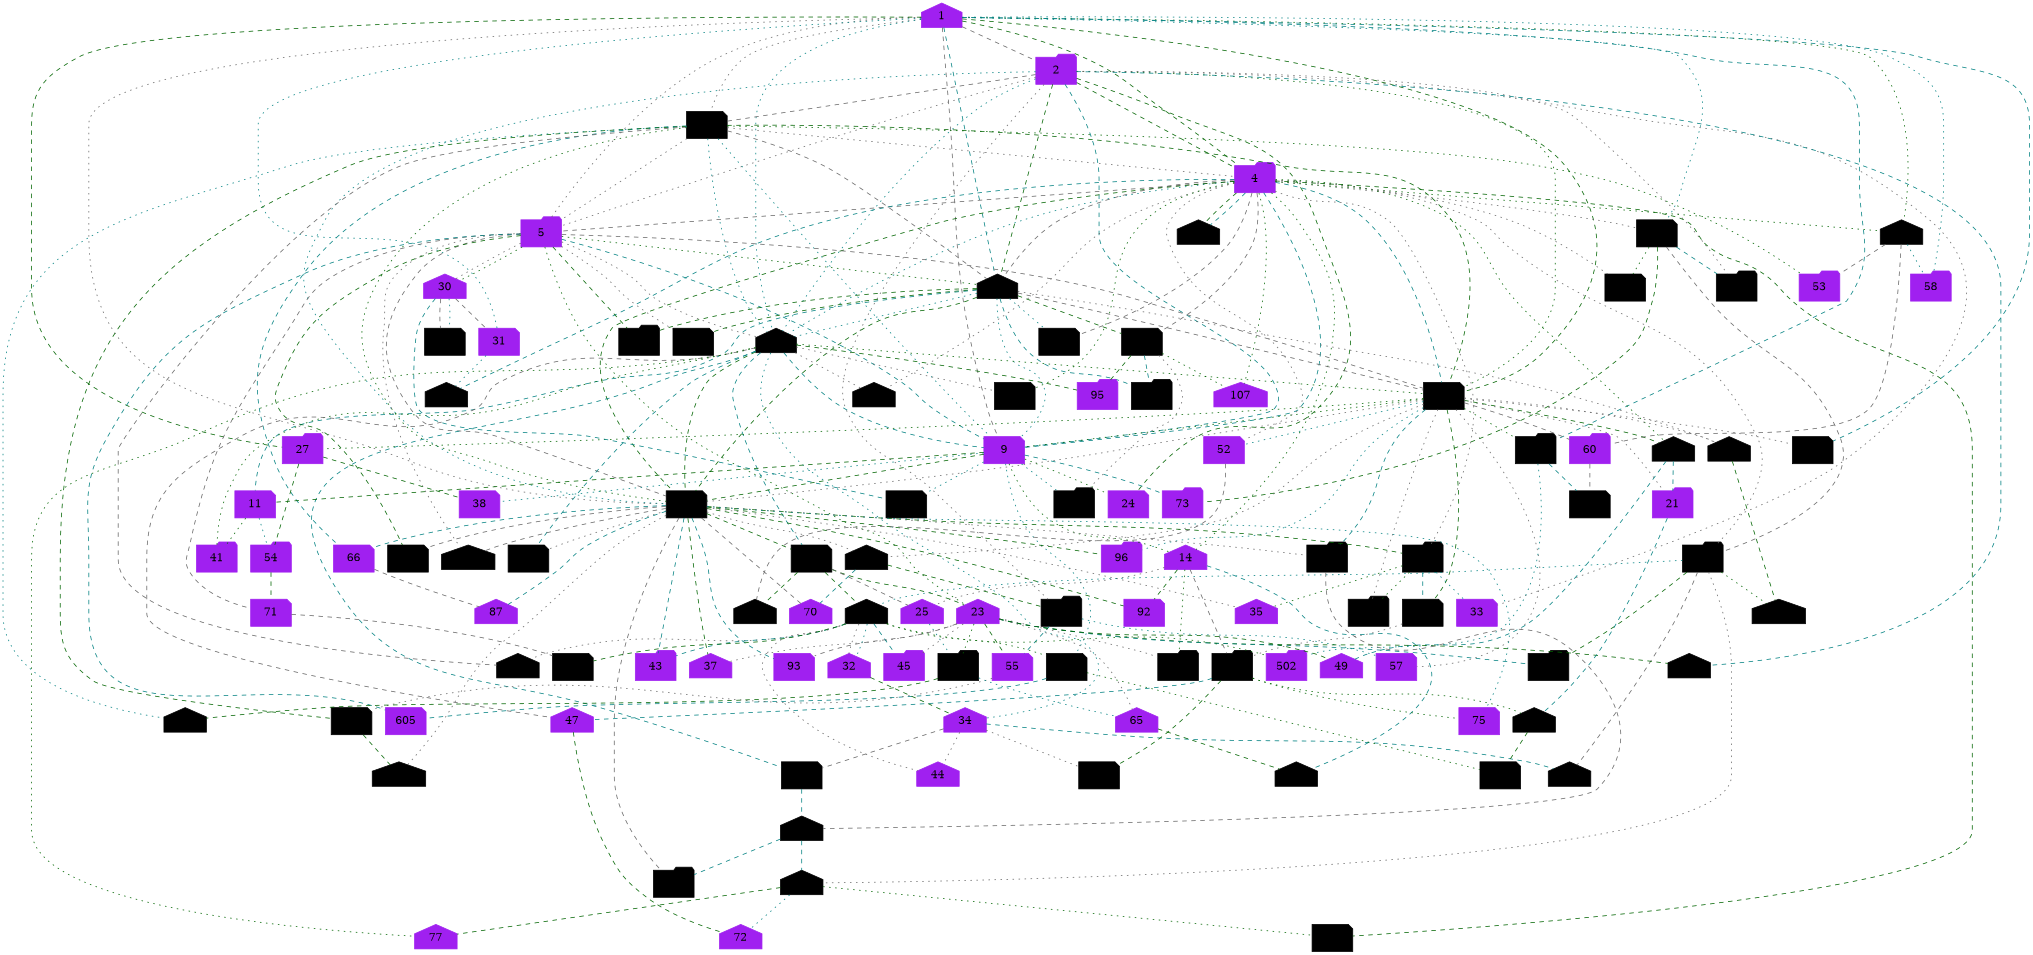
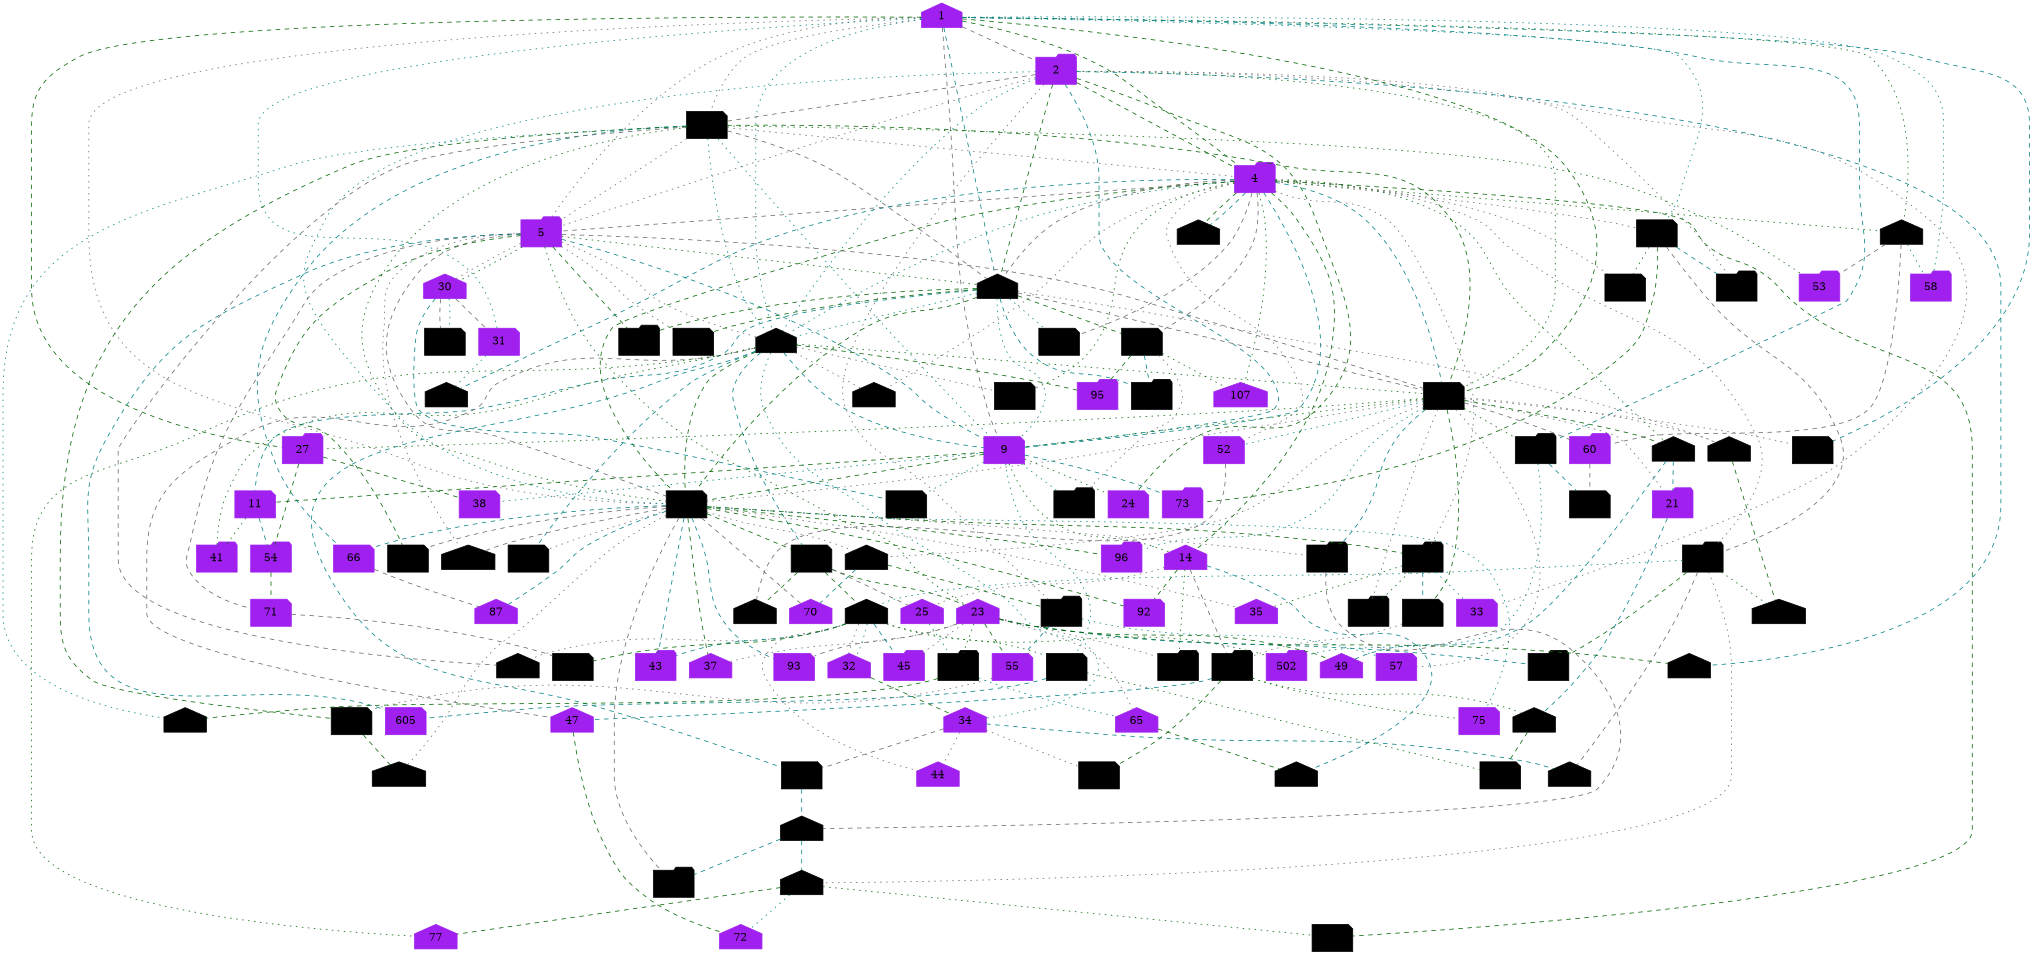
  graph {
    node [color=black shape=house style=filled]
    edge [color=darkgreen style=dashed]
    1 [color=purple]
    2 [color=purple shape=folder]
    3 [shape=note]
    4 [color=purple shape=folder]
    5 [color=purple shape=folder]
    6
    7
    8 [shape=note]
    9 [color=purple shape=note]
    10 [shape=note]
    15 [shape=note]
    27 [color=purple shape=folder]
    31 [color=purple shape=note]
    46
    58 [color=purple shape=folder]
    61 [shape=note]
    64 [shape=folder]
    24 [color=purple shape=note]
    26 [shape=folder]
    33 [color=purple shape=note]
    42 [shape=folder]
    56
    53 [color=purple shape=folder]
    66 [color=purple shape=note]
    67 [shape=note]
    69
    99
    14 [color=purple]
    17 [shape=folder]
    18 [shape=folder]
    19
    28 [shape=note]
    52 [color=purple shape=note]
    79
    80 [shape=note]
    83
    85 [shape=note]
    89 [shape=note]
    90
    101 [shape=note]
    107 [color=purple]
    23 [color=purple]
    30 [color=purple]
    62 [shape=folder]
    71 [color=purple shape=note]
    81 [shape=note]
    100
    n48 [color=purple label=605 shape=note]
    106 [shape=note]
    11 [color=purple shape=note]
    29 [shape=folder]
    59
    13 [shape=note]
    34 [color=purple]
    40 [shape=note]
    41 [color=purple shape=folder]
    47 [color=purple]
    77 [color=purple]
    95 [color=purple shape=folder]
    110 [shape=note]
    12 [shape=folder]
    16
    21 [color=purple shape=folder]
    22 [shape=note]
    57 [color=purple shape=note]
    60 [color=purple shape=folder]
    94 [shape=folder]
    96 [color=purple shape=folder]
    38 [color=purple shape=note]
    39 [shape=note]
    51 [shape=folder]
    73 [color=purple shape=folder]
    74 [shape=note]
    35 [color=purple]
    37 [color=purple]
    43 [color=purple shape=folder]
    70 [color=purple]
    75 [color=purple shape=note]
    87 [color=purple]
    88 [shape=folder]
    92 [color=purple shape=note]
    93 [color=purple shape=note]
    109
    54 [color=purple shape=folder]
    n85 [color=purple label=502 shape=folder]
    76 [shape=note]
    55 [color=purple shape=note]
    25 [color=purple]
    36 [shape=folder]
    97
    108 [shape=folder]
    20
    63
    78
    86 [shape=folder]
    104
    49 [color=purple]
    98
    45 [color=purple shape=folder]
    48 [shape=folder]
    65 [color=purple]
    68 [shape=note]
    84 [shape=note]
    44 [color=purple]
    91 [shape=note]
    50
    72 [color=purple]
    82
    103 [shape=note]
    32 [color=purple]
    1 -- 2 [color=gray40]
    1 -- 3 [color=gray40 style=dotted]
    1 -- 4
    1 -- 5 [color=gray40 style=dotted]
    1 -- 6 [color=teal]
    1 -- 7 [color=teal style=dotted]
    1 -- 8
    1 -- 9 [color=gray40]
    1 -- 10 [color=gray40 style=dotted]
    1 -- 15 [color=teal style=dotted]
    1 -- 27
    1 -- 31 [color=teal style=dotted]
    1 -- 46 [style=dotted]
    1 -- 58 [color=teal style=dotted]
    1 -- 61 [color=teal]
    1 -- 64 [color=teal]
    2 -- 3 [color=gray40]
    2 -- 4
    2 -- 5 [color=gray40 style=dotted]
    2 -- 6
    2 -- 7 [color=teal style=dotted]
    2 -- 8 [style=dotted]
    2 -- 9 [color=teal]
    2 -- 10 [color=teal style=dotted]
    2 -- 24
    2 -- 26 [color=gray40 style=dotted]
    2 -- 33 [color=gray40 style=dotted]
    2 -- 42 [color=gray40 style=dotted]
    2 -- 56 [color=teal]
    3 -- 4 [color=gray40 style=dotted]
    3 -- 5 [color=gray40 style=dotted]
    3 -- 6 [color=gray40]
    3 -- 7 [color=teal style=dotted]
    3 -- 8
    3 -- 9 [color=teal style=dotted]
    3 -- 10 [style=dotted]
    3 -- 53 [style=dotted]
    3 -- 66 [color=teal]
    3 -- 67
    3 -- 69 [color=gray40]
    3 -- 99 [color=teal style=dotted]
    4 -- 5 [color=gray40]
    4 -- 6 [color=gray40]
    4 -- 7 [color=teal style=dotted]
    4 -- 8 [color=teal]
    4 -- 9 [color=teal]
    4 -- 10
    4 -- 15 [color=gray40 style=dotted]
    4 -- 46 [style=dotted]
-   4 -- 14 [style=dotted]
+   4 -- 14
    4 -- 17 [color=gray40 style=dotted]
    4 -- 18 [color=gray40 style=dotted]
    4 -- 19 [style=dotted]
    4 -- 28 [color=gray40]
    4 -- 52 [color=gray40 style=dotted]
    4 -- 79 [color=gray40 style=dotted]
    4 -- 80 [color=gray40 style=dotted]
    4 -- 83
    4 -- 83 [color=teal]
    4 -- 85 [color=gray40]
    4 -- 89
    4 -- 90 [color=teal]
    4 -- 101 [style=dotted]
    4 -- 107 [style=dotted]
    5 -- 6 [style=dotted]
    5 -- 7 [color=gray40 style=dotted]
    5 -- 8 [color=gray40]
    5 -- 9 [color=teal]
    5 -- 10 [color=gray40]
    5 -- 23 [style=dotted]
    5 -- 30 [color=gray40 style=dotted]
    5 -- 30 [style=dotted]
    5 -- 62
    5 -- 71 [color=gray40]
    5 -- 81 [color=gray40 style=dotted]
    5 -- 100 [color=gray40 style=dotted]
    5 -- n48 [color=teal]
    5 -- 106
    6 -- 7 [color=teal style=dotted]
    6 -- 8 [color=gray40]
    6 -- 9 [color=teal style=dotted]
    6 -- 10
    6 -- 28
    6 -- 85 [color=teal style=dotted]
    6 -- 62
    6 -- 81
    6 -- 11 [color=teal]
    6 -- 29 [color=teal]
    6 -- 59 [color=gray40 style=dotted]
    7 -- 8 [style=dotted]
    7 -- 9 [color=teal]
    7 -- 10
    7 -- 79 [color=gray40 style=dotted]
    7 -- 101 [color=gray40 style=dotted]
    7 -- 13 [color=teal]
    7 -- 34 [color=teal style=dotted]
    7 -- 40 [color=teal]
    7 -- 41 [style=dotted]
    7 -- 47 [color=gray40]
    7 -- 77 [style=dotted]
    7 -- 95
    7 -- 110 [color=teal]
    8 -- 9 [style=dotted]
    8 -- 10 [color=gray40 style=dotted]
    8 -- 27 [style=dotted]
    8 -- 61 [color=gray40 style=dotted]
    8 -- 64 [style=dotted]
    8 -- 19
    8 -- 52 [color=teal style=dotted]
    8 -- 59 [color=gray40 style=dotted]
    8 -- 12 [color=teal]
    8 -- 16 [color=gray40 style=dotted]
    8 -- 21 [color=gray40 style=dotted]
    8 -- 22
    8 -- 57 [color=gray40 style=dotted]
    8 -- 60 [color=gray40]
    8 -- 94 [color=gray40 style=dotted]
    8 -- 96 [color=teal style=dotted]
    9 -- 10
    9 -- 24 [style=dotted]
    9 -- 14 [style=dotted]
    9 -- 11
    9 -- 38 [color=teal style=dotted]
    9 -- 39 [color=teal style=dotted]
    9 -- 51 [color=teal style=dotted]
    9 -- 73 [color=teal]
    9 -- 74 [color=teal style=dotted]
    10 -- 66 [color=teal]
    10 -- 17
    10 -- 100 [color=gray40]
    10 -- 106 [color=gray40]
    10 -- 13
    10 -- 110 [color=gray40 style=dotted]
    10 -- 12 [color=gray40 style=dotted]
    10 -- 16 [color=gray40 style=dotted]
    10 -- 96
    10 -- 35 [color=gray40 style=dotted]
    10 -- 37
    10 -- 43 [color=teal]
    10 -- 70 [color=gray40]
    10 -- 75 [color=teal style=dotted]
    10 -- 87 [color=teal]
    10 -- 88 [color=gray40]
    10 -- 92
    10 -- 93 [color=teal]
    10 -- 109 [color=gray40 style=dotted]
    15 -- 26 [color=teal]
    15 -- 18 [color=gray40]
    15 -- 80 [style=dotted]
    15 -- 73
    27 -- 38
    27 -- 54
    31 -- 90 [color=teal style=dotted]
    46 -- 58 [color=teal style=dotted]
    46 -- 53 [color=gray40]
    46 -- 60 [color=gray40]
    64 -- n85 [color=teal style=dotted]
    64 -- 76 [color=teal]
    42 -- 57 [color=teal style=dotted]
    42 -- 55 [color=teal]
    66 -- 87 [color=gray40]
    67 -- 109
    14 -- 92
    14 -- 25 [color=gray40 style=dotted]
    14 -- 36 [color=gray40]
    14 -- 97 [color=teal]
    14 -- 108 [style=dotted]
    17 -- 33 [color=teal style=dotted]
    17 -- 22 [color=teal]
    17 -- 94 [style=dotted]
    17 -- 35 [style=dotted]
    18 -- 20 [color=teal style=dotted]
    18 -- 63 [color=gray40 style=dotted]
    18 -- 78 [color=gray40]
    18 -- 86
    18 -- 104 [style=dotted]
    19 -- 21 [color=teal]
    19 -- 49 [color=teal]
    28 -- 107 [style=dotted]
    28 -- 29 [color=teal]
    28 -- 95
    28 -- 51 [color=gray40 style=dotted]
    52 -- 98 [color=gray40]
    23 -- 56
    23 -- 37 [color=gray40 style=dotted]
    23 -- 93 [color=gray40]
    23 -- 55
    23 -- 108 [color=gray40 style=dotted]
    23 -- 86 [color=teal]
    23 -- 49
    23 -- 45 [color=gray40 style=dotted]
    23 -- 48 [style=dotted]
    23 -- 65 [color=gray40 style=dotted]
    30 -- 31 [color=gray40]
    30 -- 74 [color=teal]
    30 -- 68 [color=gray40]
    30 -- 68 [color=teal style=dotted]
    71 -- 84 [color=gray40]
    11 -- 41 [style=dotted]
-   11 -- 54 [color=teal style=dotted]
+   11 -- 54 [color=teal]
    59 -- 104
    13 -- 23
    13 -- 25 [color=gray40]
    13 -- 20
    13 -- 98
    34 -- 40 [color=gray40]
    34 -- 78 [color=teal]
    34 -- 44 [color=gray40 style=dotted]
    34 -- 91 [color=gray40 style=dotted]
    40 -- 50 [color=teal]
    47 -- 72
    12 -- 50 [color=gray40]
    16 -- 42
    16 -- 70 [color=teal]
    21 -- 82 [color=teal]
    22 -- 36 [color=gray40 style=dotted]
    60 -- 76 [color=gray40]
    39 -- n48 [color=teal]
    39 -- 103 [style=dotted]
    54 -- 71
    55 -- 67 [color=gray40 style=dotted]
    25 -- 48 [color=teal style=dotted]
    36 -- 47 [color=teal]
    36 -- 75 [style=dotted]
    36 -- 91
    36 -- 82 [style=dotted]
    20 -- 69 [color=gray40 style=dotted]
    20 -- 39 [style=dotted]
    20 -- 43 [color=teal]
    20 -- n85 [style=dotted]
    20 -- 45 [color=teal]
    20 -- 84
    20 -- 44 [color=gray40 style=dotted]
    20 -- 32 [color=gray40 style=dotted]
    20 -- 32 [color=teal style=dotted]
    63 -- 89 [style=dotted]
    63 -- 77
    63 -- 72 [color=teal style=dotted]
    48 -- 99
    48 -- 65 [color=teal style=dotted]
    65 -- 97
    50 -- 88 [color=teal]
    50 -- 63 [color=teal]
    82 -- 103
    32 -- 34
  }
